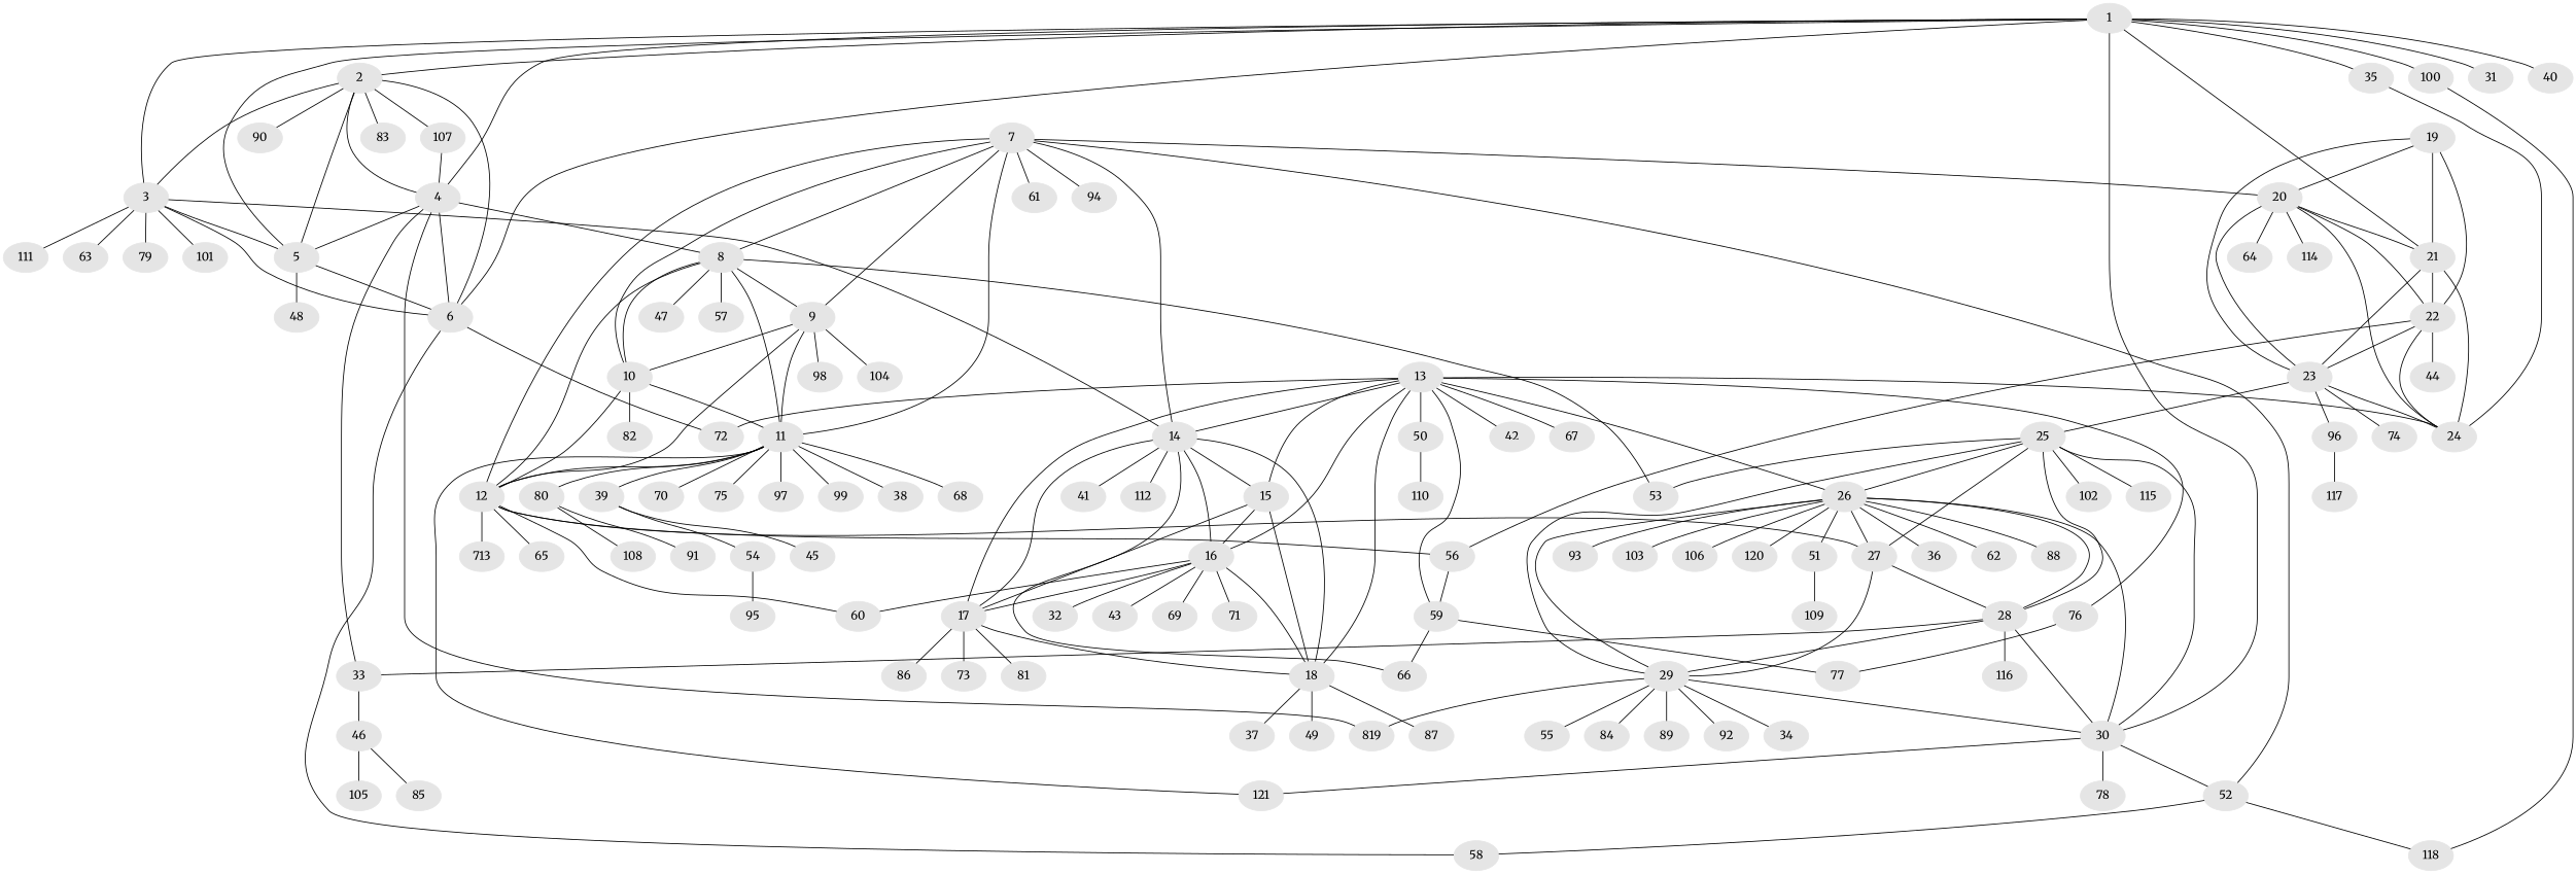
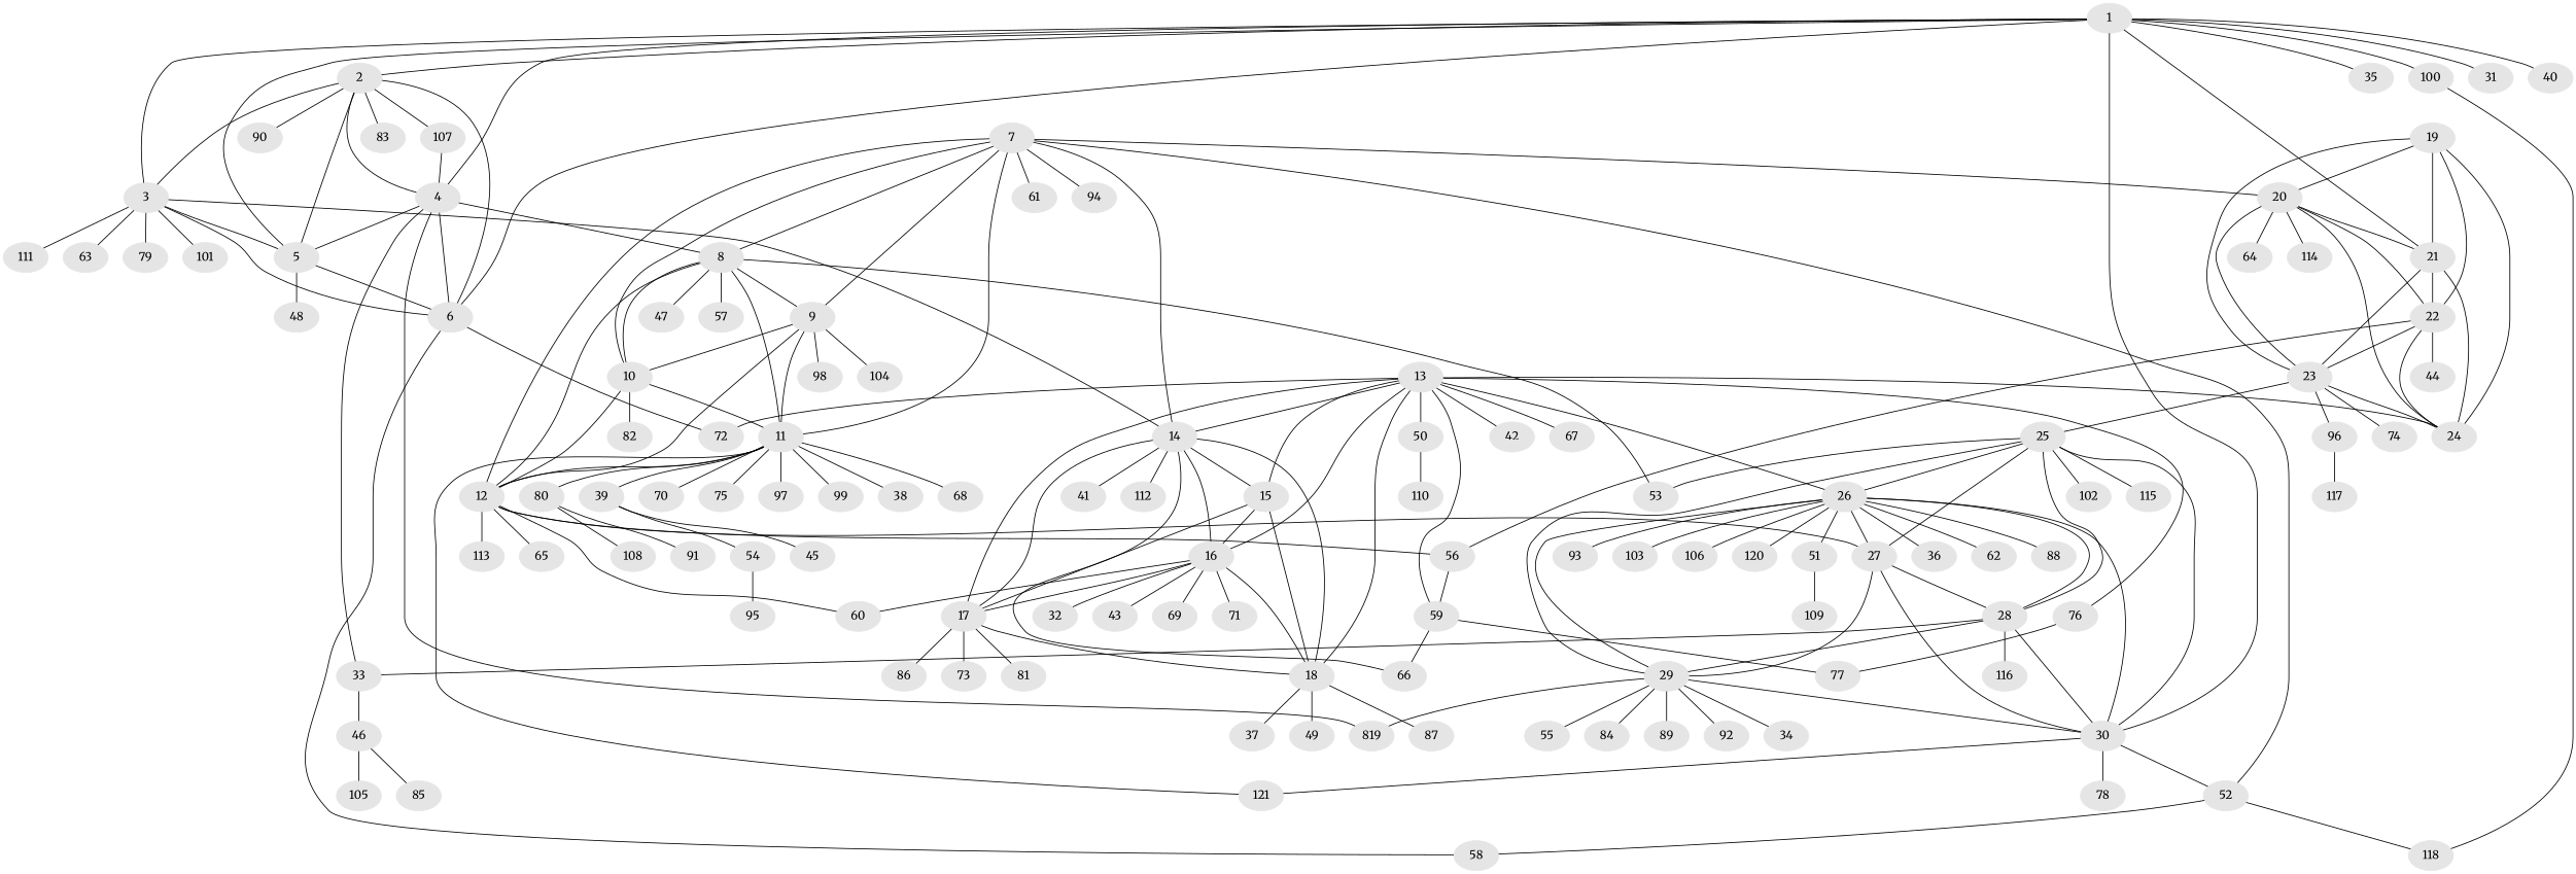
  graph {
    fontname=Merriweather
    node [color=gray90 fontname=Merriweather style=filled]
    edge [fontname=Merriweather]
    1
    2
    3
    4
    5
    6
    21
    30
    31
    35
    40
    100
    83
    90
    107
    14
    63
    79
    101
    111
    8
    33
    n23 [label=819]
    48
    58
    72
    24
    22
    23
    52
    121
    78
    118
    15
    16
    17
    18
    41
    66
    112
    9
    10
    11
    12
    47
    53
    57
    46
    7
    20
    61
    94
    98
    104
    82
    38
    39
    68
    70
    75
    80
    97
    99
    27
    56
    60
    65
-   113 [label=713]
+   113
    64
    114
    45
    54
    91
    108
    28
    29
    59
    13
    26
    42
    50
    67
    76
    32
    43
    69
    71
    73
    81
    86
    37
    49
    87
    36
    51
    62
    88
    93
    103
    106
    120
    110
    77
    19
    44
    25
    74
    96
    102
    115
    117
    116
    34
    55
    84
    89
    92
    109
    85
    105
    95
    1 -- 2
    1 -- 3
    1 -- 4
    1 -- 5
    1 -- 6
    1 -- 21
    1 -- 30
    1 -- 31
    1 -- 35
    1 -- 40
    1 -- 100
    2 -- 3
    2 -- 4
    2 -- 5
    2 -- 6
    2 -- 83
    2 -- 90
    2 -- 107
    3 -- 5
    3 -- 6
    3 -- 14
    3 -- 63
    3 -- 79
    3 -- 101
    3 -- 111
    4 -- 5
    4 -- 6
    4 -- 8
    4 -- 33
    4 -- n23
    5 -- 6
    5 -- 48
    6 -- 58
    6 -- 72
    21 -- 24
    21 -- 22
    21 -- 23
    30 -- 52
    30 -- 121
    30 -- 78
    100 -- 118
    107 -- 4
    14 -- 15
    14 -- 16
    14 -- 17
    14 -- 18
    14 -- 41
    14 -- 66
    14 -- 112
    8 -- 9
    8 -- 10
    8 -- 11
    8 -- 12
    8 -- 47
    8 -- 53
    8 -- 57
    33 -- 46
    22 -- 24
    22 -- 23
    22 -- 56
    22 -- 44
    23 -- 24
    23 -- 25
    23 -- 74
    23 -- 96
    52 -- 58
    52 -- 118
    15 -- 16
    15 -- 17
    15 -- 18
    16 -- 17
    16 -- 18
    16 -- 60
    16 -- 32
    16 -- 43
    16 -- 69
    16 -- 71
    17 -- 18
    17 -- 73
    17 -- 81
    17 -- 86
    18 -- 37
    18 -- 49
    18 -- 87
    9 -- 10
    9 -- 11
    9 -- 12
    9 -- 98
    9 -- 104
    10 -- 11
    10 -- 12
    10 -- 82
    11 -- 121
    11 -- 12
    11 -- 38
    11 -- 39
    11 -- 68
    11 -- 70
    11 -- 75
    11 -- 80
    11 -- 97
    11 -- 99
    12 -- 27
    12 -- 56
    12 -- 60
    12 -- 65
    12 -- 113
    46 -- 85
    46 -- 105
    7 -- 14
    7 -- 8
    7 -- 52
    7 -- 9
    7 -- 10
    7 -- 11
    7 -- 12
    7 -- 20
    7 -- 61
    7 -- 94
    20 -- 21
    20 -- 24
    20 -- 22
    20 -- 23
    20 -- 64
    20 -- 114
    39 -- 45
    39 -- 54
    80 -- 91
    80 -- 108
+   27 -- 30
    27 -- 28
    27 -- 29
    56 -- 59
    54 -- 95
    28 -- 30
    28 -- 33
    28 -- 29
    28 -- 116
    29 -- 30
    29 -- n23
    29 -- 34
    29 -- 55
    29 -- 84
    29 -- 89
    29 -- 92
    59 -- 66
    59 -- 77
    13 -- 14
    13 -- 72
    13 -- 24
    13 -- 15
    13 -- 16
    13 -- 17
    13 -- 18
    13 -- 59
    13 -- 26
    13 -- 42
    13 -- 50
    13 -- 67
    13 -- 76
    26 -- 30
    26 -- 27
    26 -- 28
    26 -- 29
    26 -- 36
    26 -- 51
    26 -- 62
    26 -- 88
    26 -- 93
    26 -- 103
    26 -- 106
    26 -- 120
    50 -- 110
    76 -- 77
    51 -- 109
    19 -- 21
-   35 -- 24
+   19 -- 24
    19 -- 22
    19 -- 23
    19 -- 20
    25 -- 30
    25 -- 53
    25 -- 27
    25 -- 28
    25 -- 29
    25 -- 26
    25 -- 102
    25 -- 115
    96 -- 117
  }
